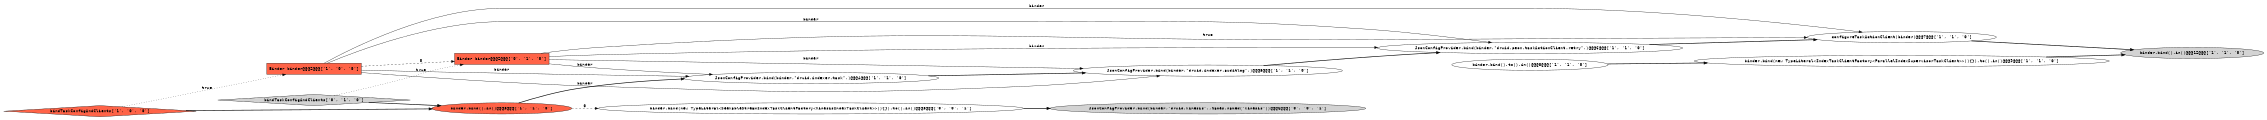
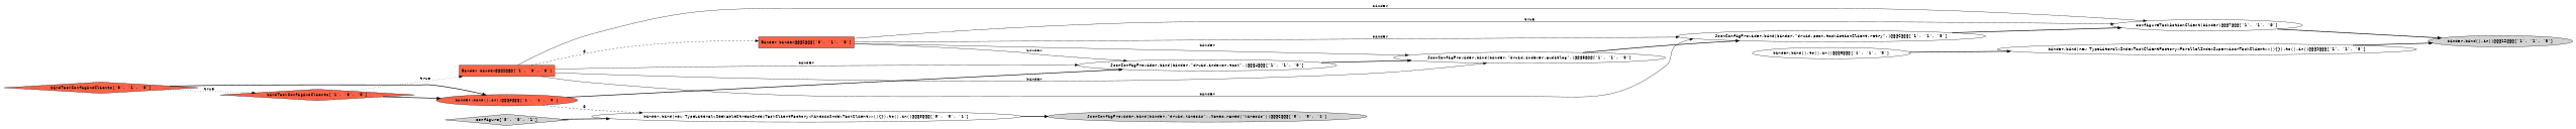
  digraph {
    fontname="DejaVu Sans Mono"
    rankdir=LR
    node [fillcolor=white fontname="DejaVu Sans Mono" shape=ellipse style=filled]
    edge [fontname="DejaVu Sans Mono" style=bold]
    n1 [fillcolor=tomato label="Binder binder@@@2@@@['1', '0', '0']" shape=box]
    n2 [label="JsonConfigProvider.bind(binder,\"druid.indexer.task\",)@@@4@@@['1', '1', '0']"]
    n3 [fillcolor=tomato label="Binder binder@@@2@@@['0', '1', '0']" shape=box]
    n4 [label="JsonConfigProvider.bind(binder,\"druid.peon.taskActionClient.retry\",)@@@6@@@['1', '1', '0']"]
    n5 [label="JsonConfigProvider.bind(binder,\"druid.indexer.auditlog\",)@@@5@@@['1', '1', '0']"]
    n6 [label="configureTaskActionClient(binder)@@@7@@@['1', '1', '0']"]
    n7 [fillcolor=lightgray label="binder.bind().in()@@@12@@@['1', '1', '0']"]
    n8 [label="binder.bind(new TypeLiteral<IndexTaskClientFactory<ParallelIndexSupervisorTaskClient>>(){}).to().in()@@@9@@@['1', '1', '0']"]
    n9 [label="binder.bind(new TypeLiteral<SeekableStreamIndexTaskClientFactory<KinesisIndexTaskClient>>(){}).to().in()@@@3@@@['0', '0', '1']"]
    n10 [fillcolor=lightgray label="JsonConfigProvider.bind(binder,\"druid.kinesis\",,Names.named(\"kinesis\"))@@@6@@@['0', '0', '1']"]
+   n11 [fillcolor=lightgray label="configure['0', '0', '1']" shape=diamond]
    n12 [label="binder.bind().to().in()@@@8@@@['1', '1', '0']"]
    n13 [fillcolor=tomato label="binder.bind().in()@@@3@@@['1', '1', '0']"]
    n14 [fillcolor=tomato label="bindTaskConfigAndClients['1', '0', '0']" shape=diamond]
-   n15 [fillcolor=lightgray label="bindTaskConfigAndClients['0', '1', '0']" shape=diamond]
+   n15 [fillcolor=tomato label="bindTaskConfigAndClients['0', '1', '0']" shape=diamond]
    n1 -> n2 [label=binder style=solid]
    n1 -> n3 [label=0 style=dashed]
    n1 -> n4 [label=binder style=solid]
    n1 -> n5 [label=binder style=solid]
    n1 -> n6 [label=binder style=solid]
    n2 -> n5
    n3 -> n2 [label=binder style=solid]
    n3 -> n4 [label=binder style=solid]
    n3 -> n5 [label=binder style=solid]
    n3 -> n6 [label=true style=solid]
    n4 -> n6
    n5 -> n4
    n6 -> n7
    n8 -> n7
    n9 -> n10
+   n11 -> n9
    n12 -> n8
    n13 -> n2
    n13 -> n9 [label=0 style=dashed]
    n14 -> n1 [label=true style=dotted]
    n14 -> n13
-   n15 -> n3 [label=true style=dotted]
+   n15 -> n14 [label=true style=dotted]
    n15 -> n13
  }
